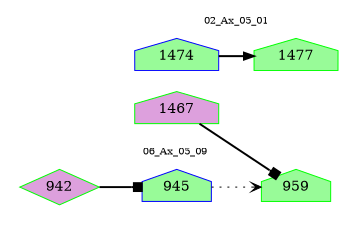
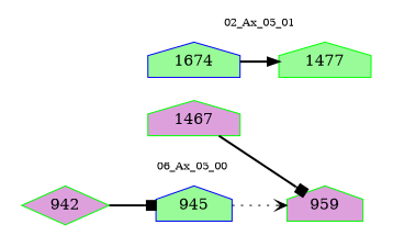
  digraph {
    rankdir=LR
    node [color=green fillcolor=plum shape=house style=filled]
    edge [arrowhead=box color=black style=bold]
    n1 [label=1467]
-   n2 [color=blue fillcolor=palegreen label=1474]
+   n2 [color=blue fillcolor=palegreen label=1674]
    n3 [fillcolor=palegreen label=1477]
    n4 [label=942 shape=diamond]
    n5 [color=blue fillcolor=palegreen label=945]
-   n6 [fillcolor=palegreen label=959]
+   n6 [label=959]
    subgraph cluster_1 {
      color=white
      fontsize=10
      label="02_Ax_05_01"
      n1
      n2
      n3
    }
    subgraph cluster_2 {
      color=white
      fontsize=10
-     label="06_Ax_05_09"
+     label="06_Ax_05_00"
      n4
      n5
      n6
    }
    n1 -> n6
    n2 -> n3 [arrowhead=normal]
    n4 -> n5
    n5 -> n6 [arrowhead=vee style=dotted]
  }
